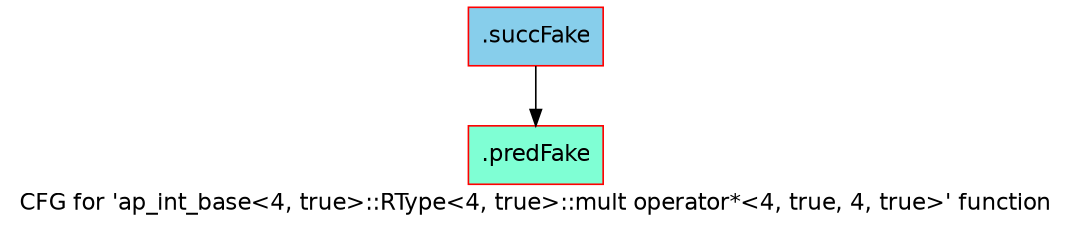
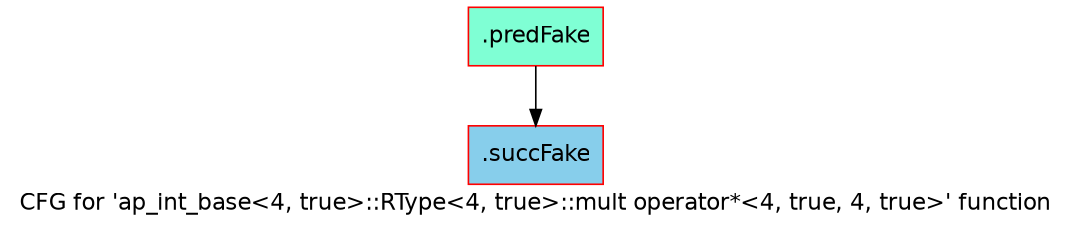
  digraph {
    label="CFG for 'ap_int_base\<4, true\>::RType\<4, true\>::mult operator*\<4, true, 4, true\>' function"
    fontname="DejaVu Sans"
    node [shape=record style=filled color=red fontname="DejaVu Sans"]
    n1 [label="{.predFake}" fillcolor=aquamarine]
    n2 [filename="/media/miguel/NewVolume/Linux/Xilinx/Vitis_HLS/2020.2/include/ap_int_base.h" label="{.succFake}" linenumber=1345 fillcolor=skyblue]
-   n2 -> n1 [execusionnum=486 filename="/media/miguel/NewVolume/Linux/Xilinx/Vitis_HLS/2020.2/include/ap_int_base.h" fontname="DejaVu Sans"]
+   n1 -> n2 [execusionnum=486 filename="/media/miguel/NewVolume/Linux/Xilinx/Vitis_HLS/2020.2/include/ap_int_base.h" fontname="DejaVu Sans"]
  }
